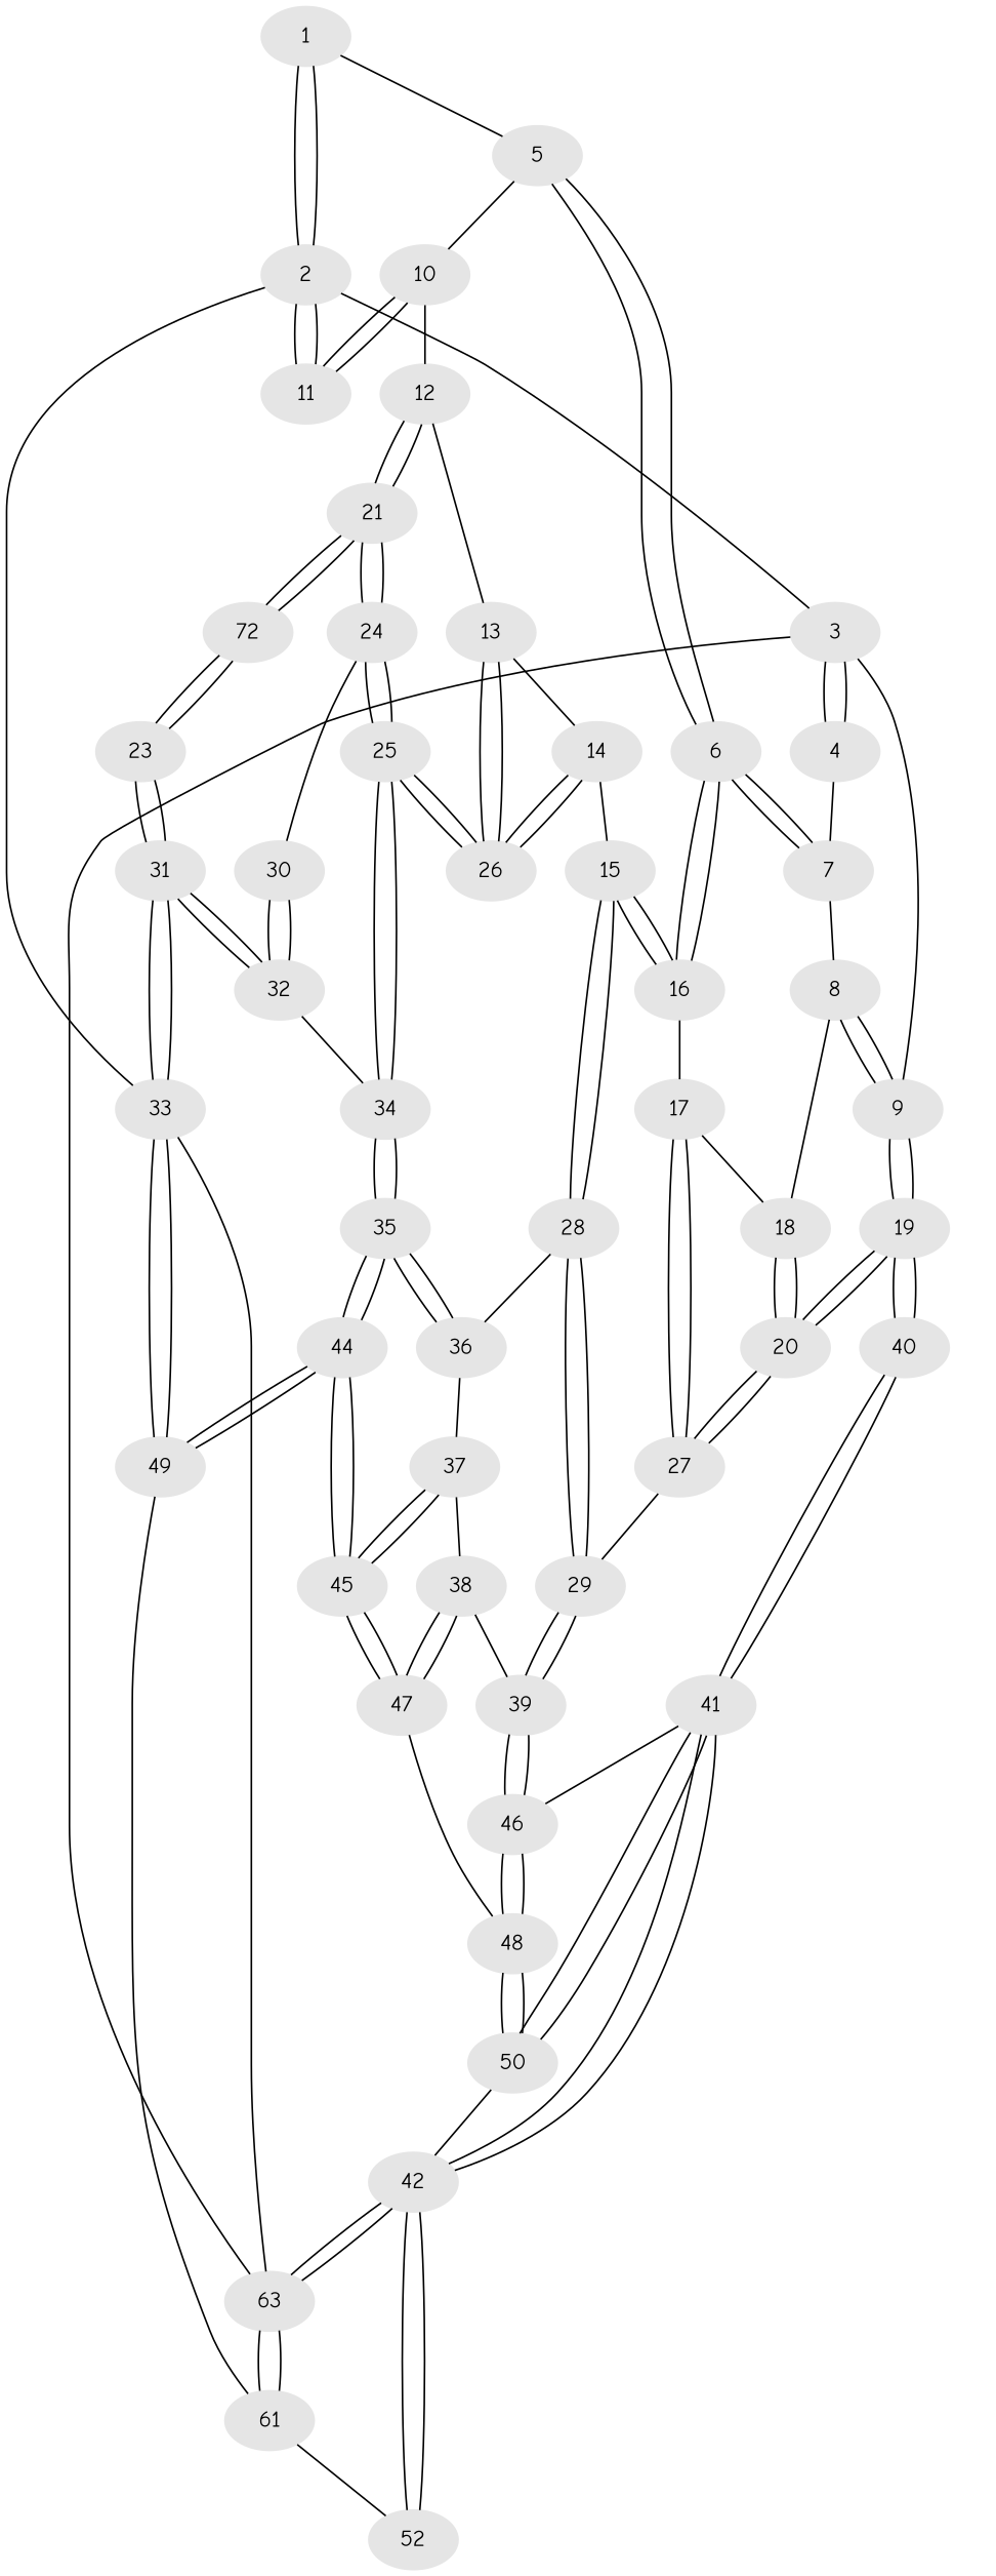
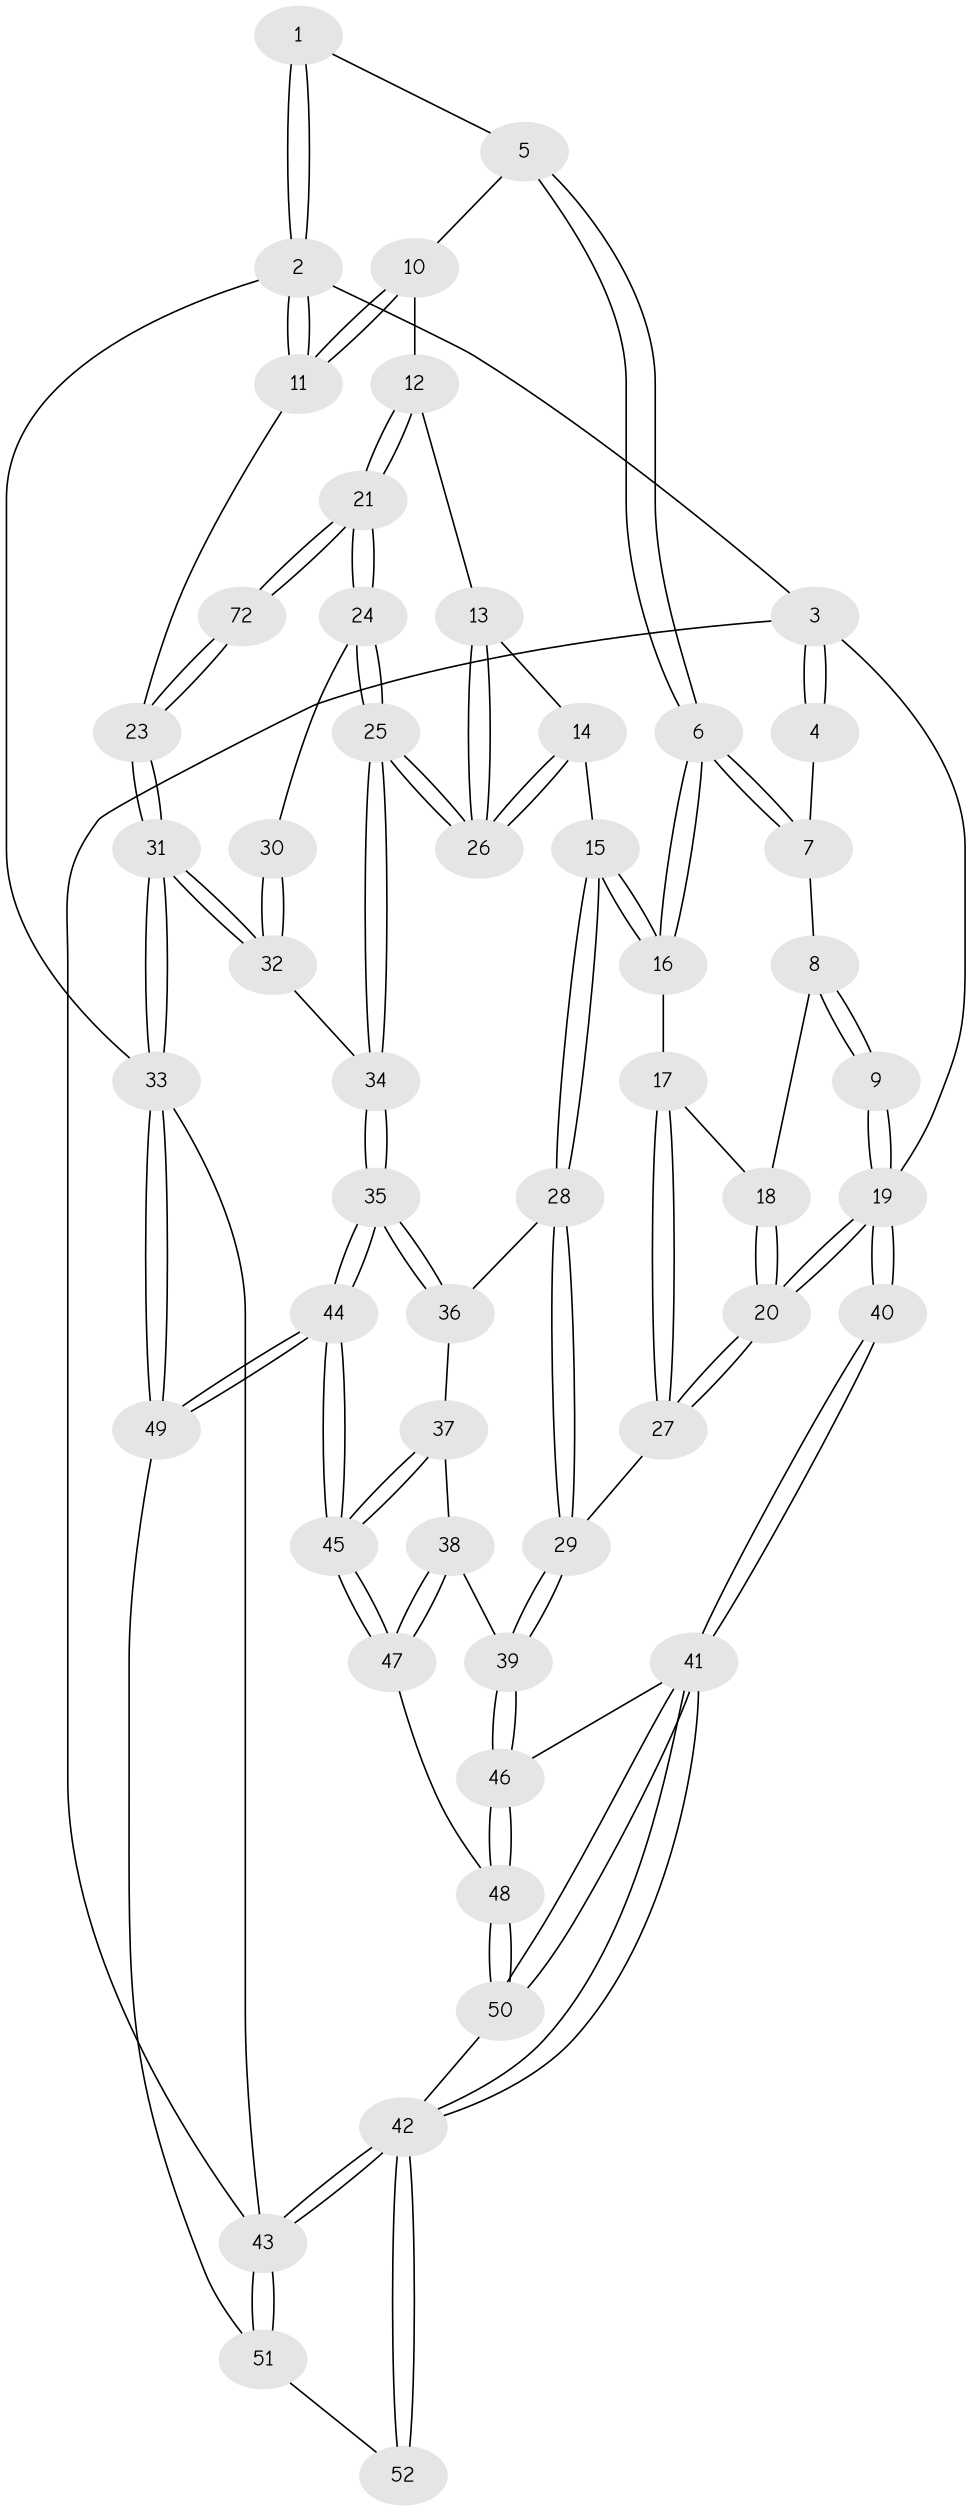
  graph {
    fontname="Comic Neue"
    node [color=gray90 fontname="Comic Neue" style=filled]
    edge [fontname="Comic Neue"]
    1
    2
    5
    3
    11
    33
    6
    10
    4
    9
-   43 [label=63]
+   43
    23
    49
    7
    19
-   51 [label=61]
+   51
    8
    16
    12
    17
    18
    20
    40
    13
    21
    31
    14
    26
    n29 [label=72]
    24
    15
    28
    29
    36
    27
    41
    25
    30
    32
    34
    35
    39
    37
    46
    44
    45
    38
    47
    48
    42
    50
    52
    1 -- 2
    1 -- 2
    1 -- 5
    2 -- 3
    2 -- 11
    2 -- 11
    2 -- 33
    5 -- 6
    5 -- 6
    5 -- 10
    3 -- 4
    3 -- 4
-   3 -- 9
+   3 -- 19
    3 -- 43
+   11 -- 23
    33 -- 43
    33 -- 49
    33 -- 49
    6 -- 7
    6 -- 7
    6 -- 16
    6 -- 16
    10 -- 11
    10 -- 11
    10 -- 12
    4 -- 7
    9 -- 19
    9 -- 19
    43 -- 51
    43 -- 51
    23 -- 31
    23 -- 31
    49 -- 51
    7 -- 8
    19 -- 20
    19 -- 20
    19 -- 40
    19 -- 40
    51 -- 52
    8 -- 9
    8 -- 9
    8 -- 18
    16 -- 17
    12 -- 13
    12 -- 21
    12 -- 21
    17 -- 18
    17 -- 27
    17 -- 27
    18 -- 20
    18 -- 20
    20 -- 27
    20 -- 27
    40 -- 41
    40 -- 41
    13 -- 14
    13 -- 26
    13 -- 26
    21 -- n29
    21 -- n29
    21 -- 24
    21 -- 24
    31 -- 33
    31 -- 33
    31 -- 32
    31 -- 32
    14 -- 26
    14 -- 26
    14 -- 15
    n29 -- 23
    n29 -- 23
    24 -- 25
    24 -- 25
    24 -- 30
    15 -- 16
    15 -- 16
    15 -- 28
    15 -- 28
    28 -- 29
    28 -- 29
    28 -- 36
    29 -- 39
    29 -- 39
    36 -- 37
    27 -- 29
    41 -- 46
    41 -- 42
    41 -- 42
    41 -- 50
    41 -- 50
    25 -- 26
    25 -- 26
    25 -- 34
    25 -- 34
    30 -- 32
    30 -- 32
    32 -- 34
    34 -- 35
    34 -- 35
    35 -- 36
    35 -- 36
    35 -- 44
    35 -- 44
    39 -- 46
    39 -- 46
    37 -- 45
    37 -- 45
    37 -- 38
    46 -- 48
    46 -- 48
    44 -- 49
    44 -- 49
    44 -- 45
    44 -- 45
    45 -- 47
    45 -- 47
    38 -- 39
    38 -- 47
    38 -- 47
    47 -- 48
    48 -- 50
    48 -- 50
    42 -- 43
    42 -- 43
    42 -- 52
    42 -- 52
    50 -- 42
  }
